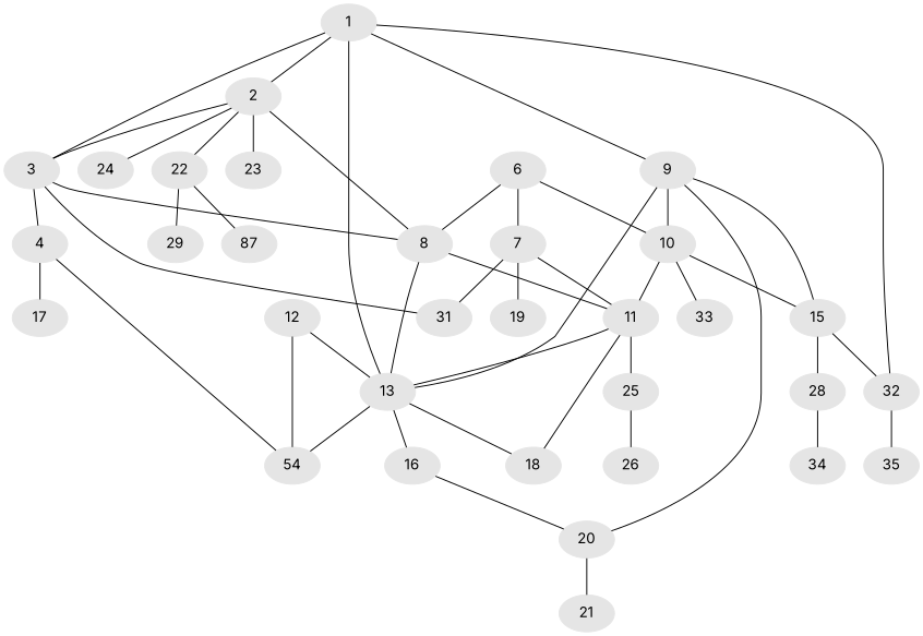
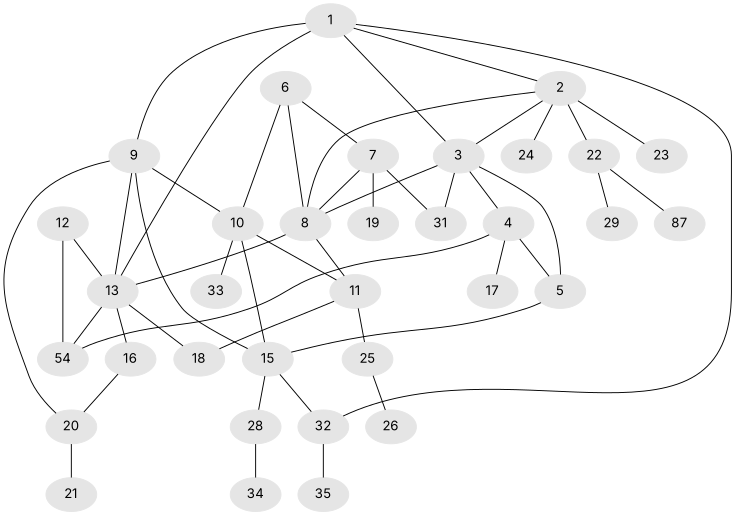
  graph {
    fontname=Inter
    node [color=gray90 fontname=Inter style=filled]
    edge [fontname=Inter weight=1.0]
    1
    2
    3
    9
    13
    32
    8
    22
    23
    24
    4
+   5
    31
    15
    10
    20
    n17 [label=54]
    18
    16
    35
    11
    n22 [label=87]
    29
    17
    28
    6
    7
    19
    33
    25
    21
    26
    12
    34
    1 -- 2
    1 -- 3
    1 -- 9
    1 -- 13 [weight=2.0]
    1 -- 32
    2 -- 3
    2 -- 8
    2 -- 22
    2 -- 23 [weight=3.0]
    2 -- 24
    3 -- 8
    3 -- 4
+   3 -- 5 [weight=2.0]
    3 -- 31
    9 -- 13
    9 -- 15
    9 -- 10 [weight=2.0]
    9 -- 20
    13 -- n17
    13 -- 18
    13 -- 16
    32 -- 35
    8 -- 13
    8 -- 11 [weight=2.0]
    22 -- n22
    22 -- 29
+   4 -- 5
    4 -- n17
    4 -- 17
+   5 -- 15
    15 -- 32
    15 -- 28
    10 -- 15
    10 -- 11
    10 -- 33
    20 -- 21
    16 -- 20
-   11 -- 13
    11 -- 18
    11 -- 25
    28 -- 34
    6 -- 8
    6 -- 10
    6 -- 7
-   7 -- 11
+   7 -- 8
    7 -- 31
    7 -- 19 [weight=2.0]
    25 -- 26
    12 -- 13
    12 -- n17
  }
